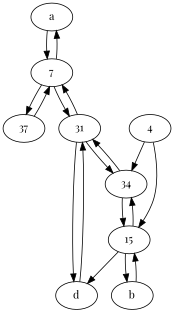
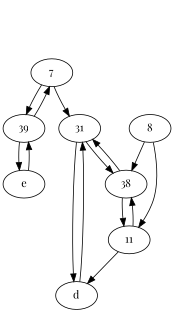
  digraph {
    fontname="Playfair Display"
    node [fontname="Playfair Display"]
    edge [fontname="Playfair Display"]
-   a
    7
    31
-   39 [label=37]
+   39
    d
-   38 [label=34]
-   b
-   11 [label=15]
-   4
-   a -> 7
-   7 -> a
+   38
+   11
+   4 [label=8]
+   e
    7 -> 31
    7 -> 39
-   31 -> 7
    31 -> d
    31 -> 38
    39 -> 7
+   39 -> e
    d -> 31
    38 -> 31
    38 -> 11
-   b -> 11
    11 -> d
    11 -> 38
-   11 -> b
    4 -> 38
    4 -> 11
+   e -> 39
  }
